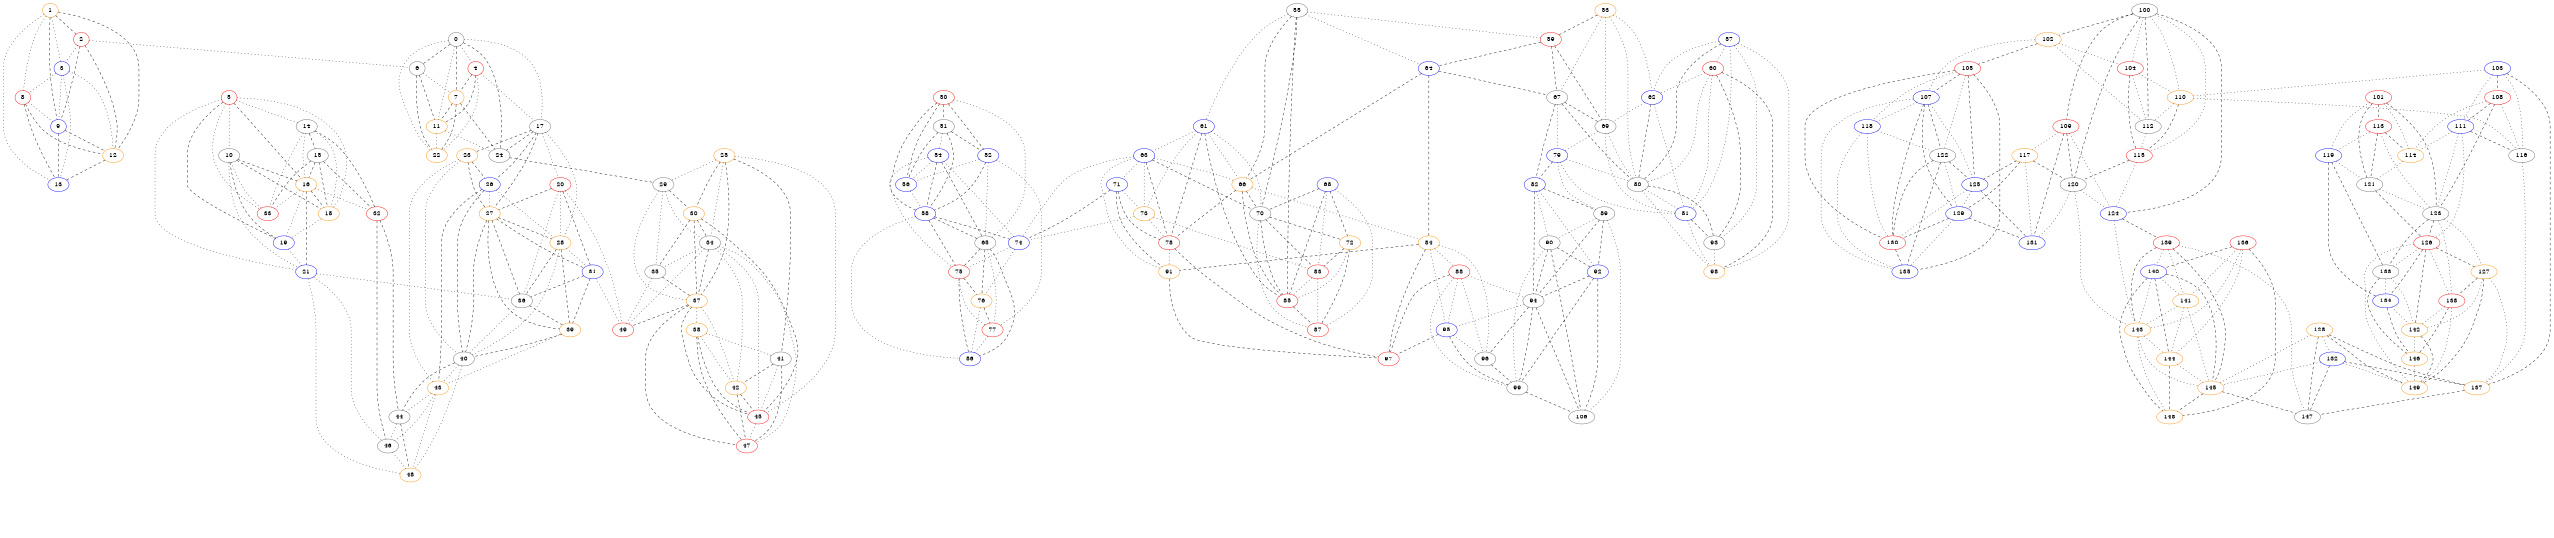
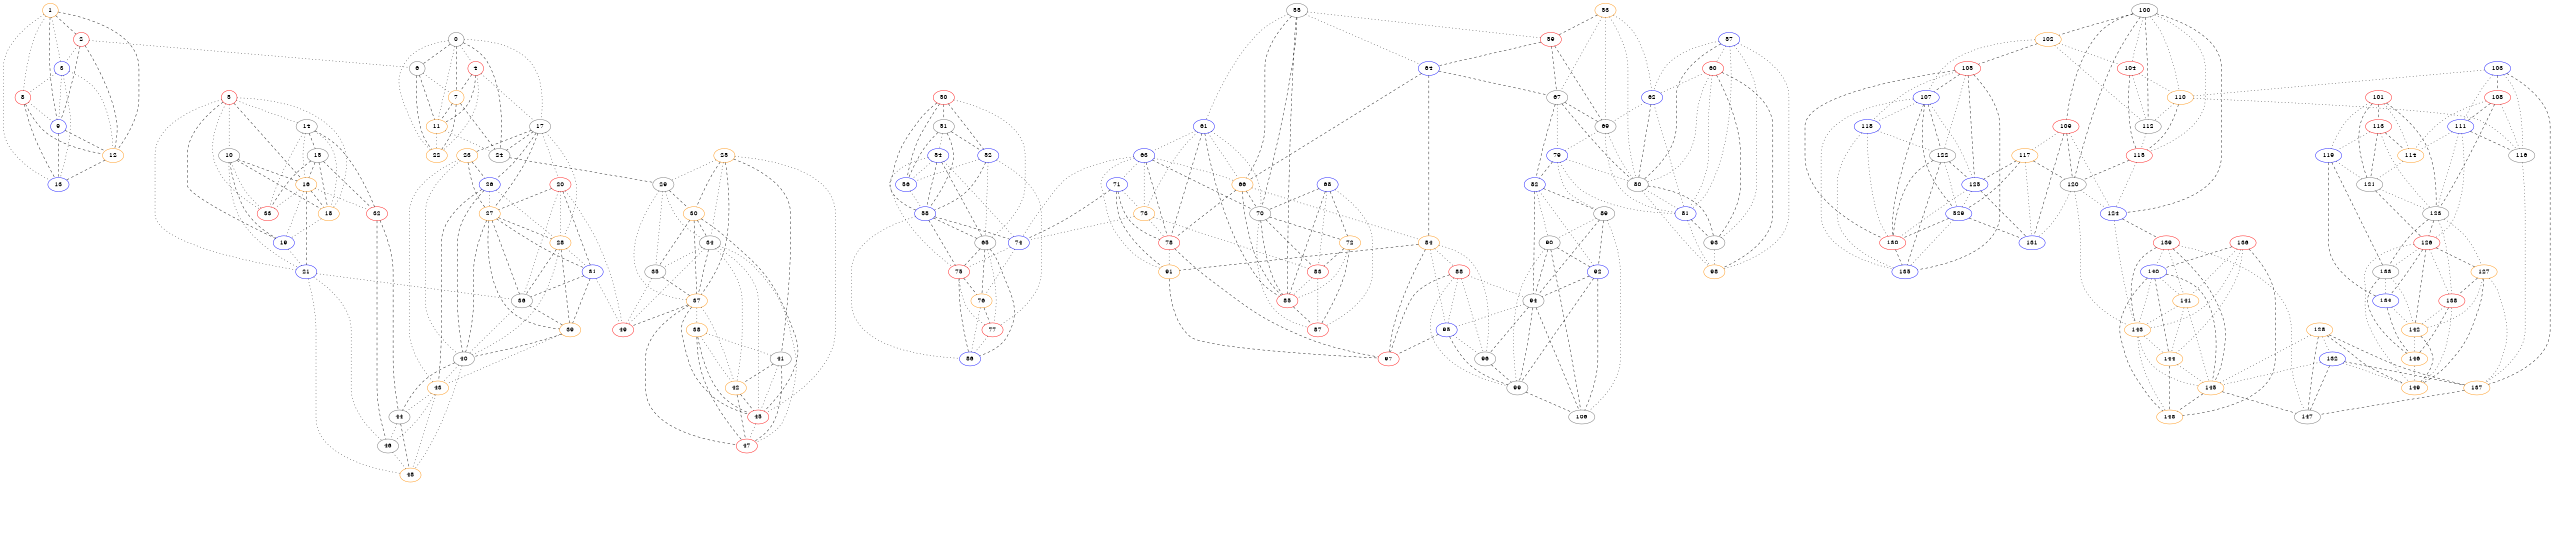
  graph {
    fontsize=24
    label="\n \n"
    splines=true
    node [color=darkorange shape=ellipse]
    edge [style=dotted]
    n1 [color=gray40 height=0.3 label=0 width=0.3]
    n2 [color=red height=0.3 label=4 width=0.3]
    n3 [color=gray40 height=0.3 label=6 width=0.3]
    n4 [height=0.3 label=7 width=0.3]
    n5 [height=0.3 label=11 width=0.3]
    n6 [color=gray40 height=0.3 label=17 width=0.3]
    n7 [height=0.3 label=22 width=0.3]
    n8 [color=gray40 height=0.3 label=24 width=0.3]
    n9 [color=red height=0.3 label=20 width=0.3]
    n10 [height=0.3 label=23 width=0.3]
    n11 [color=blue height=0.3 label=26 width=0.3]
    n12 [height=0.3 label=27 width=0.3]
    n13 [height=0.3 label=28 width=0.3]
    n14 [color=gray40 height=0.3 label=29 width=0.3]
    n15 [height=0.3 label=1 width=0.3]
    n16 [color=red height=0.3 label=2 width=0.3]
    n17 [color=blue height=0.3 label=3 width=0.3]
    n18 [color=red height=0.3 label=8 width=0.3]
    n19 [color=blue height=0.3 label=9 width=0.3]
    n20 [height=0.3 label=12 width=0.3]
    n21 [color=blue height=0.3 label=13 width=0.3]
    n22 [color=red height=0.3 label=5 width=0.3]
    n23 [color=gray40 height=0.3 label=10 width=0.3]
    n24 [color=gray40 height=0.3 label=14 width=0.3]
    n25 [height=0.3 label=16 width=0.3]
    n26 [height=0.3 label=18 width=0.3]
    n27 [color=blue height=0.3 label=19 width=0.3]
    n28 [color=blue height=0.3 label=21 width=0.3]
    n29 [color=red height=0.3 label=33 width=0.3]
    n30 [color=gray40 height=0.3 label=15 width=0.3]
    n31 [color=red height=0.3 label=32 width=0.3]
    n32 [color=gray40 height=0.3 label=36 width=0.3]
    n33 [color=gray40 height=0.3 label=46 width=0.3]
    n34 [height=0.3 label=48 width=0.3]
    n35 [color=gray40 height=0.3 label=44 width=0.3]
    n36 [color=blue height=0.3 label=31 width=0.3]
    n37 [color=red height=0.3 label=49 width=0.3]
    n38 [color=gray40 height=0.3 label=40 width=0.3]
    n39 [height=0.3 label=43 width=0.3]
    n40 [height=0.3 label=39 width=0.3]
    n41 [height=0.3 label=30 width=0.3]
    n42 [color=gray40 height=0.3 label=34 width=0.3]
    n43 [height=0.3 label=37 width=0.3]
    n44 [color=gray40 height=0.3 label=35 width=0.3]
    n45 [height=0.3 label=25 width=0.3]
    n46 [color=gray40 height=0.3 label=41 width=0.3]
    n47 [color=red height=0.3 label=45 width=0.3]
    n48 [height=0.3 label=42 width=0.3]
    n49 [color=red height=0.3 label=47 width=0.3]
    n50 [height=0.3 label=38 width=0.3]
    n51 [color=red height=0.3 label=50 width=0.3]
    n52 [color=gray40 height=0.3 label=51 width=0.3]
    n53 [color=blue height=0.3 label=52 width=0.3]
    n54 [color=blue height=0.3 label=56 width=0.3]
    n55 [color=blue height=0.3 label=58 width=0.3]
    n56 [color=gray40 height=0.3 label=65 width=0.3]
    n57 [color=blue height=0.3 label=54 width=0.3]
    n58 [color=red height=0.3 label=77 width=0.3]
    n59 [color=blue height=0.3 label=74 width=0.3]
    n60 [color=red height=0.3 label=75 width=0.3]
    n61 [color=blue height=0.3 label=86 width=0.3]
    n62 [height=0.3 label=76 width=0.3]
    n63 [height=0.3 label=53 width=0.3]
    n64 [color=red height=0.3 label=59 width=0.3]
    n65 [color=blue height=0.3 label=62 width=0.3]
    n66 [color=gray40 height=0.3 label=67 width=0.3]
    n67 [color=gray40 height=0.3 label=69 width=0.3]
    n68 [color=gray40 height=0.3 label=80 width=0.3]
    n69 [color=blue height=0.3 label=64 width=0.3]
    n70 [color=blue height=0.3 label=81 width=0.3]
    n71 [color=blue height=0.3 label=79 width=0.3]
    n72 [color=blue height=0.3 label=82 width=0.3]
    n73 [color=gray40 height=0.3 label=93 width=0.3]
    n74 [height=0.3 label=98 width=0.3]
    n75 [color=gray40 height=0.3 label=55 width=0.3]
    n76 [color=blue height=0.3 label=61 width=0.3]
    n77 [height=0.3 label=66 width=0.3]
    n78 [color=gray40 height=0.3 label=70 width=0.3]
    n79 [color=red height=0.3 label=85 width=0.3]
    n80 [color=blue height=0.3 label=63 width=0.3]
    n81 [height=0.3 label=73 width=0.3]
    n82 [color=red height=0.3 label=78 width=0.3]
    n83 [height=0.3 label=84 width=0.3]
    n84 [height=0.3 label=72 width=0.3]
    n85 [color=red height=0.3 label=83 width=0.3]
    n86 [color=red height=0.3 label=87 width=0.3]
    n87 [color=blue height=0.3 label=57 width=0.3]
    n88 [color=red height=0.3 label=60 width=0.3]
    n89 [color=blue height=0.3 label=71 width=0.3]
    n90 [height=0.3 label=91 width=0.3]
    n91 [color=red height=0.3 label=97 width=0.3]
    n92 [color=red height=0.3 label=88 width=0.3]
    n93 [color=blue height=0.3 label=95 width=0.3]
    n94 [color=gray40 height=0.3 label=96 width=0.3]
    n95 [color=gray40 height=0.3 label=89 width=0.3]
    n96 [color=gray40 height=0.3 label=90 width=0.3]
    n97 [color=blue height=0.3 label=92 width=0.3]
    n98 [color=gray40 height=0.3 label=94 width=0.3]
    n99 [color=blue height=0.3 label=68 width=0.3]
    n100 [color=gray40 height=0.3 label=106 width=0.3]
    n101 [color=gray40 height=0.3 label=99 width=0.3]
    n102 [color=gray40 height=0.3 label=100 width=0.3]
    n103 [height=0.3 label=102 width=0.3]
    n104 [color=red height=0.3 label=104 width=0.3]
    n105 [color=red height=0.3 label=109 width=0.3]
    n106 [height=0.3 label=110 width=0.3]
    n107 [color=gray40 height=0.3 label=112 width=0.3]
    n108 [color=red height=0.3 label=115 width=0.3]
    n109 [color=gray40 height=0.3 label=120 width=0.3]
    n110 [color=blue height=0.3 label=124 width=0.3]
    n111 [color=red height=0.3 label=105 width=0.3]
    n112 [color=blue height=0.3 label=107 width=0.3]
    n113 [height=0.3 label=117 width=0.3]
    n114 [color=blue height=0.3 label=131 width=0.3]
    n115 [color=gray40 height=0.3 label=116 width=0.3]
    n116 [height=0.3 label=143 width=0.3]
    n117 [color=red height=0.3 label=139 width=0.3]
    n118 [color=red height=0.3 label=101 width=0.3]
    n119 [color=red height=0.3 label=113 width=0.3]
    n120 [height=0.3 label=114 width=0.3]
    n121 [color=blue height=0.3 label=119 width=0.3]
    n122 [color=gray40 height=0.3 label=121 width=0.3]
    n123 [color=gray40 height=0.3 label=123 width=0.3]
    n124 [color=gray40 height=0.3 label=133 width=0.3]
    n125 [color=blue height=0.3 label=134 width=0.3]
    n126 [color=red height=0.3 label=126 width=0.3]
    n127 [height=0.3 label=127 width=0.3]
    n128 [color=red height=0.3 label=138 width=0.3]
    n129 [color=blue height=0.3 label=118 width=0.3]
    n130 [color=gray40 height=0.3 label=122 width=0.3]
    n131 [color=blue height=0.3 label=125 width=0.3]
    n132 [color=red height=0.3 label=130 width=0.3]
    n133 [color=blue height=0.3 label=135 width=0.3]
-   n134 [color=blue height=0.3 label=129 width=0.3]
+   n134 [color=blue height=0.3 label=529 width=0.3]
    n135 [color=blue height=0.3 label=103 width=0.3]
    n136 [color=red height=0.3 label=108 width=0.3]
    n137 [color=blue height=0.3 label=111 width=0.3]
    n138 [height=0.3 label=137 width=0.3]
    n139 [color=gray40 height=0.3 label=147 width=0.3]
    n140 [height=0.3 label=142 width=0.3]
    n141 [height=0.3 label=149 width=0.3]
    n142 [height=0.3 label=146 width=0.3]
    n143 [height=0.3 label=145 width=0.3]
    n144 [height=0.3 label=144 width=0.3]
    n145 [height=0.3 label=148 width=0.3]
    n146 [color=blue height=0.3 label=140 width=0.3]
    n147 [height=0.3 label=141 width=0.3]
    n148 [height=0.3 label=128 width=0.3]
    n149 [color=blue height=0.3 label=132 width=0.3]
    n150 [color=red height=0.3 label=136 width=0.3]
    n1 -- n2
    n1 -- n3 [style=dashed]
    n1 -- n4 [style=dashed]
    n1 -- n5
    n1 -- n6
    n1 -- n7
    n1 -- n8 [style=dashed]
    n2 -- n4 [style=dashed]
    n2 -- n5 [style=dashed]
    n2 -- n6
    n2 -- n7
    n3 -- n4
    n3 -- n5 [style=dashed]
    n3 -- n7 [style=dashed]
    n4 -- n5 [style=dashed]
    n4 -- n7 [style=dashed]
    n4 -- n8 [style=dashed]
    n5 -- n7
    n5 -- n8
    n6 -- n8 [style=dashed]
    n6 -- n9
    n6 -- n10 [style=dashed]
    n6 -- n11 [style=dashed]
    n6 -- n12 [style=dashed]
    n6 -- n13
    n8 -- n14 [style=dashed]
    n9 -- n12 [style=dashed]
    n9 -- n13
    n9 -- n32
    n9 -- n36 [style=dashed]
    n9 -- n37
    n10 -- n11 [style=dashed]
    n10 -- n12 [style=dashed]
    n10 -- n38
    n10 -- n39
    n11 -- n12
    n11 -- n13
    n11 -- n38 [style=dashed]
    n11 -- n39 [style=dashed]
    n12 -- n13 [style=dashed]
    n12 -- n32 [style=dashed]
    n12 -- n36 [style=dashed]
    n12 -- n38 [style=dashed]
    n12 -- n40 [style=dashed]
    n13 -- n32 [style=dashed]
    n13 -- n36
    n13 -- n38
    n13 -- n40 [style=dashed]
    n14 -- n41 [style=dashed]
    n14 -- n42
    n14 -- n43
    n14 -- n44
    n15 -- n16 [style=dashed]
    n15 -- n17
    n15 -- n18
    n15 -- n19 [style=dashed]
    n15 -- n20 [style=dashed]
    n15 -- n21
    n16 -- n3
    n16 -- n17
    n16 -- n19 [style=dashed]
    n16 -- n20 [style=dashed]
    n17 -- n18
    n17 -- n19
    n17 -- n20
    n17 -- n21
    n18 -- n19
    n18 -- n20 [style=dashed]
    n18 -- n21 [style=dashed]
    n19 -- n20 [style=dashed]
    n19 -- n21 [style=dashed]
    n20 -- n21 [style=dashed]
    n22 -- n23
    n22 -- n24
    n22 -- n25 [style=dashed]
    n22 -- n26
    n22 -- n27 [style=dashed]
    n22 -- n28
    n22 -- n29
    n23 -- n25 [style=dashed]
    n23 -- n26 [style=dashed]
    n23 -- n27 [style=dashed]
    n23 -- n28
    n23 -- n29
    n24 -- n25
    n24 -- n26
    n24 -- n29
    n24 -- n30 [style=dashed]
    n24 -- n31 [style=dashed]
    n25 -- n26 [style=dashed]
    n25 -- n27
    n25 -- n28 [style=dashed]
    n25 -- n29
    n25 -- n31
    n26 -- n27
    n27 -- n28
    n28 -- n32
    n28 -- n33
    n28 -- n34
    n30 -- n25 [style=dashed]
    n30 -- n26 [style=dashed]
    n30 -- n29 [style=dashed]
    n30 -- n31 [style=dashed]
    n31 -- n33 [style=dashed]
    n31 -- n35 [style=dashed]
    n32 -- n38
    n32 -- n40 [style=dashed]
    n33 -- n34
    n35 -- n33
    n35 -- n34 [style=dashed]
    n36 -- n32 [style=dashed]
    n36 -- n37
    n36 -- n40 [style=dashed]
    n38 -- n34
    n38 -- n35 [style=dashed]
    n38 -- n39
    n39 -- n33
    n39 -- n34
    n39 -- n35
    n40 -- n38 [style=dashed]
    n40 -- n39
    n41 -- n42 [style=dashed]
    n41 -- n43 [style=dashed]
    n41 -- n44 [style=dashed]
    n41 -- n47 [style=dashed]
    n42 -- n37
    n42 -- n43 [style=dashed]
    n42 -- n44
    n42 -- n47
    n42 -- n48
    n42 -- n49
    n43 -- n37 [style=dashed]
    n43 -- n47 [style=dashed]
    n43 -- n48
    n43 -- n49 [style=dashed]
    n43 -- n50
    n44 -- n37
    n44 -- n43 [style=dashed]
    n45 -- n14
    n45 -- n41 [style=dashed]
    n45 -- n42
    n45 -- n43 [style=dashed]
    n45 -- n46 [style=dashed]
    n45 -- n47
    n46 -- n47
    n46 -- n48 [style=dashed]
    n46 -- n49 [style=dashed]
    n47 -- n49
    n48 -- n47 [style=dashed]
    n48 -- n49 [style=dashed]
    n50 -- n46
    n50 -- n47 [style=dashed]
    n50 -- n48
    n50 -- n49 [style=dashed]
    n51 -- n52 [style=dashed]
    n51 -- n53 [style=dashed]
    n51 -- n54 [style=dashed]
    n51 -- n55 [style=dashed]
    n51 -- n56
    n52 -- n53 [style=dashed]
    n52 -- n54 [style=dashed]
    n52 -- n55 [style=dashed]
    n52 -- n57
    n53 -- n54
    n53 -- n55 [style=dashed]
    n53 -- n56
    n53 -- n58
    n54 -- n55
    n55 -- n56 [style=dashed]
    n55 -- n59 [style=dashed]
    n55 -- n60 [style=dashed]
    n55 -- n61
    n56 -- n58
    n56 -- n60 [style=dashed]
    n56 -- n61 [style=dashed]
    n56 -- n62 [style=dashed]
    n57 -- n54
    n57 -- n55 [style=dashed]
    n57 -- n56 [style=dashed]
    n57 -- n59
    n57 -- n60
    n58 -- n61
    n59 -- n60
    n59 -- n62
    n60 -- n58
    n60 -- n61 [style=dashed]
    n60 -- n62 [style=dashed]
    n62 -- n58 [style=dashed]
    n62 -- n61
    n63 -- n64 [style=dashed]
    n63 -- n65
    n63 -- n66
    n63 -- n67
    n63 -- n68
    n64 -- n66 [style=dashed]
    n64 -- n67 [style=dashed]
    n64 -- n69 [style=dashed]
    n65 -- n67
    n65 -- n68 [style=dashed]
    n65 -- n70
    n66 -- n67 [style=dashed]
    n66 -- n68 [style=dashed]
    n66 -- n71
    n66 -- n72 [style=dashed]
    n67 -- n68
    n67 -- n70
    n67 -- n71
    n68 -- n70
    n68 -- n73 [style=dashed]
    n68 -- n74
    n69 -- n66 [style=dashed]
    n69 -- n77 [style=dashed]
    n69 -- n83 [style=dashed]
    n70 -- n73 [style=dashed]
    n70 -- n74
    n71 -- n68
    n71 -- n70
    n71 -- n72 [style=dashed]
    n71 -- n95
    n72 -- n95 [style=dashed]
    n72 -- n96
    n72 -- n97
    n72 -- n98 [style=dashed]
    n73 -- n74
    n75 -- n64
    n75 -- n69
    n75 -- n76
    n75 -- n77 [style=dashed]
    n75 -- n78 [style=dashed]
    n75 -- n79 [style=dashed]
    n76 -- n77
    n76 -- n78
    n76 -- n79 [style=dashed]
    n76 -- n80
    n76 -- n81
    n76 -- n82 [style=dashed]
    n77 -- n78 [style=dashed]
    n77 -- n79 [style=dashed]
    n77 -- n82 [style=dashed]
    n77 -- n83
    n78 -- n79 [style=dashed]
    n78 -- n84 [style=dashed]
    n78 -- n85 [style=dashed]
    n78 -- n86
    n79 -- n86 [style=dashed]
    n80 -- n59
    n80 -- n77
    n80 -- n78 [style=dashed]
    n80 -- n81
    n80 -- n82 [style=dashed]
    n80 -- n89
    n80 -- n90
    n81 -- n59
    n81 -- n82
    n81 -- n85
    n82 -- n90
    n82 -- n91 [style=dashed]
    n83 -- n90 [style=dashed]
    n83 -- n91 [style=dashed]
    n83 -- n92
    n83 -- n93
    n83 -- n94
    n84 -- n79
    n84 -- n85 [style=dashed]
    n84 -- n86 [style=dashed]
    n85 -- n79
    n85 -- n86
    n87 -- n65
    n87 -- n68 [style=dashed]
    n87 -- n70
    n87 -- n73
    n87 -- n74
    n87 -- n88
    n88 -- n65
    n88 -- n68
    n88 -- n70
    n88 -- n73 [style=dashed]
    n88 -- n74 [style=dashed]
    n89 -- n59 [style=dashed]
    n89 -- n81
    n89 -- n82 [style=dashed]
    n89 -- n90 [style=dashed]
    n90 -- n91 [style=dashed]
    n92 -- n91 [style=dashed]
    n92 -- n93
    n92 -- n94
    n92 -- n98
    n92 -- n101
    n93 -- n91 [style=dashed]
    n93 -- n94
    n93 -- n101 [style=dashed]
    n94 -- n101 [style=dashed]
    n95 -- n96
    n95 -- n97 [style=dashed]
    n95 -- n98 [style=dashed]
    n95 -- n100
    n96 -- n97 [style=dashed]
    n96 -- n98 [style=dashed]
    n96 -- n100 [style=dashed]
    n96 -- n101
    n97 -- n98 [style=dashed]
    n97 -- n100 [style=dashed]
    n97 -- n101 [style=dashed]
    n98 -- n93
    n98 -- n94 [style=dashed]
    n98 -- n100 [style=dashed]
    n98 -- n101 [style=dashed]
    n99 -- n78 [style=dashed]
    n99 -- n79 [style=dashed]
    n99 -- n84 [style=dashed]
    n99 -- n85
    n99 -- n86
    n101 -- n100 [style=dashed]
    n102 -- n103 [style=dashed]
    n102 -- n104
    n102 -- n105 [style=dashed]
    n102 -- n106
    n102 -- n107 [style=dashed]
    n102 -- n108
    n102 -- n109 [style=dashed]
    n102 -- n110 [style=dashed]
    n103 -- n104
    n103 -- n107
    n103 -- n111 [style=dashed]
    n103 -- n112
    n104 -- n106
    n104 -- n107
    n104 -- n108 [style=dashed]
    n105 -- n109 [style=dashed]
    n105 -- n110
    n105 -- n113
    n105 -- n114 [style=dashed]
    n106 -- n107
    n106 -- n108 [style=dashed]
    n106 -- n115
    n107 -- n108
    n108 -- n109 [style=dashed]
    n108 -- n110
    n109 -- n110
    n109 -- n114
    n109 -- n116
    n110 -- n116
    n110 -- n117 [style=dashed]
    n111 -- n112 [style=dashed]
    n111 -- n129
    n111 -- n130
    n111 -- n131 [style=dashed]
    n111 -- n132 [style=dashed]
    n111 -- n133 [style=dashed]
    n112 -- n129
    n112 -- n130 [style=dashed]
    n112 -- n131
    n112 -- n132 [style=dashed]
    n112 -- n133
    n112 -- n134 [style=dashed]
    n113 -- n109 [style=dashed]
    n113 -- n114
    n113 -- n131 [style=dashed]
    n113 -- n134 [style=dashed]
    n115 -- n138
    n116 -- n143
    n116 -- n144
    n116 -- n145
    n117 -- n116 [style=dashed]
    n117 -- n139
    n117 -- n143 [style=dashed]
    n117 -- n146
    n117 -- n147
    n118 -- n119 [style=dashed]
    n118 -- n120
    n118 -- n121
    n118 -- n122 [style=dashed]
    n118 -- n123 [style=dashed]
    n119 -- n120 [style=dashed]
    n119 -- n121
    n119 -- n122 [style=dashed]
    n119 -- n123
    n120 -- n122
    n121 -- n122
    n121 -- n124 [style=dashed]
    n121 -- n125 [style=dashed]
    n122 -- n123
    n122 -- n126 [style=dashed]
    n123 -- n124 [style=dashed]
    n123 -- n126 [style=dashed]
    n123 -- n127
    n123 -- n128
    n124 -- n125
    n124 -- n140
    n124 -- n142 [style=dashed]
    n125 -- n140
    n125 -- n142 [style=dashed]
    n126 -- n124
    n126 -- n125 [style=dashed]
    n126 -- n127 [style=dashed]
    n126 -- n128
    n126 -- n140 [style=dashed]
    n126 -- n141
    n127 -- n128 [style=dashed]
    n127 -- n138
    n127 -- n140
    n127 -- n141 [style=dashed]
    n128 -- n140
    n128 -- n141
    n128 -- n142 [style=dashed]
    n129 -- n130
    n129 -- n132
    n129 -- n133
    n130 -- n131 [style=dashed]
    n130 -- n132 [style=dashed]
    n130 -- n133 [style=dashed]
    n130 -- n134
    n131 -- n114 [style=dashed]
    n131 -- n132
    n131 -- n134
    n132 -- n133 [style=dashed]
    n134 -- n114 [style=dashed]
    n134 -- n132 [style=dashed]
    n134 -- n133
    n135 -- n106
    n135 -- n115
    n135 -- n136 [style=dashed]
    n135 -- n137
    n135 -- n138 [style=dashed]
    n136 -- n115
    n136 -- n120
    n136 -- n123 [style=dashed]
    n136 -- n137 [style=dashed]
    n137 -- n115 [style=dashed]
    n137 -- n120
    n137 -- n123
    n137 -- n126
    n138 -- n139 [style=dashed]
    n140 -- n141 [style=dashed]
    n140 -- n142
    n142 -- n141
    n143 -- n139 [style=dashed]
    n143 -- n145 [style=dashed]
    n144 -- n143
    n144 -- n145 [style=dashed]
    n146 -- n116
    n146 -- n143 [style=dashed]
    n146 -- n144 [style=dashed]
    n146 -- n145 [style=dashed]
    n146 -- n147
    n147 -- n116
    n147 -- n143
    n147 -- n144
    n148 -- n138 [style=dashed]
    n148 -- n139 [style=dashed]
    n148 -- n141 [style=dashed]
    n148 -- n143
    n148 -- n149
    n149 -- n138 [style=dashed]
    n149 -- n139 [style=dashed]
    n149 -- n141
    n149 -- n143
    n150 -- n116
    n150 -- n144
    n150 -- n145 [style=dashed]
    n150 -- n146 [style=dashed]
    n150 -- n147
  }
